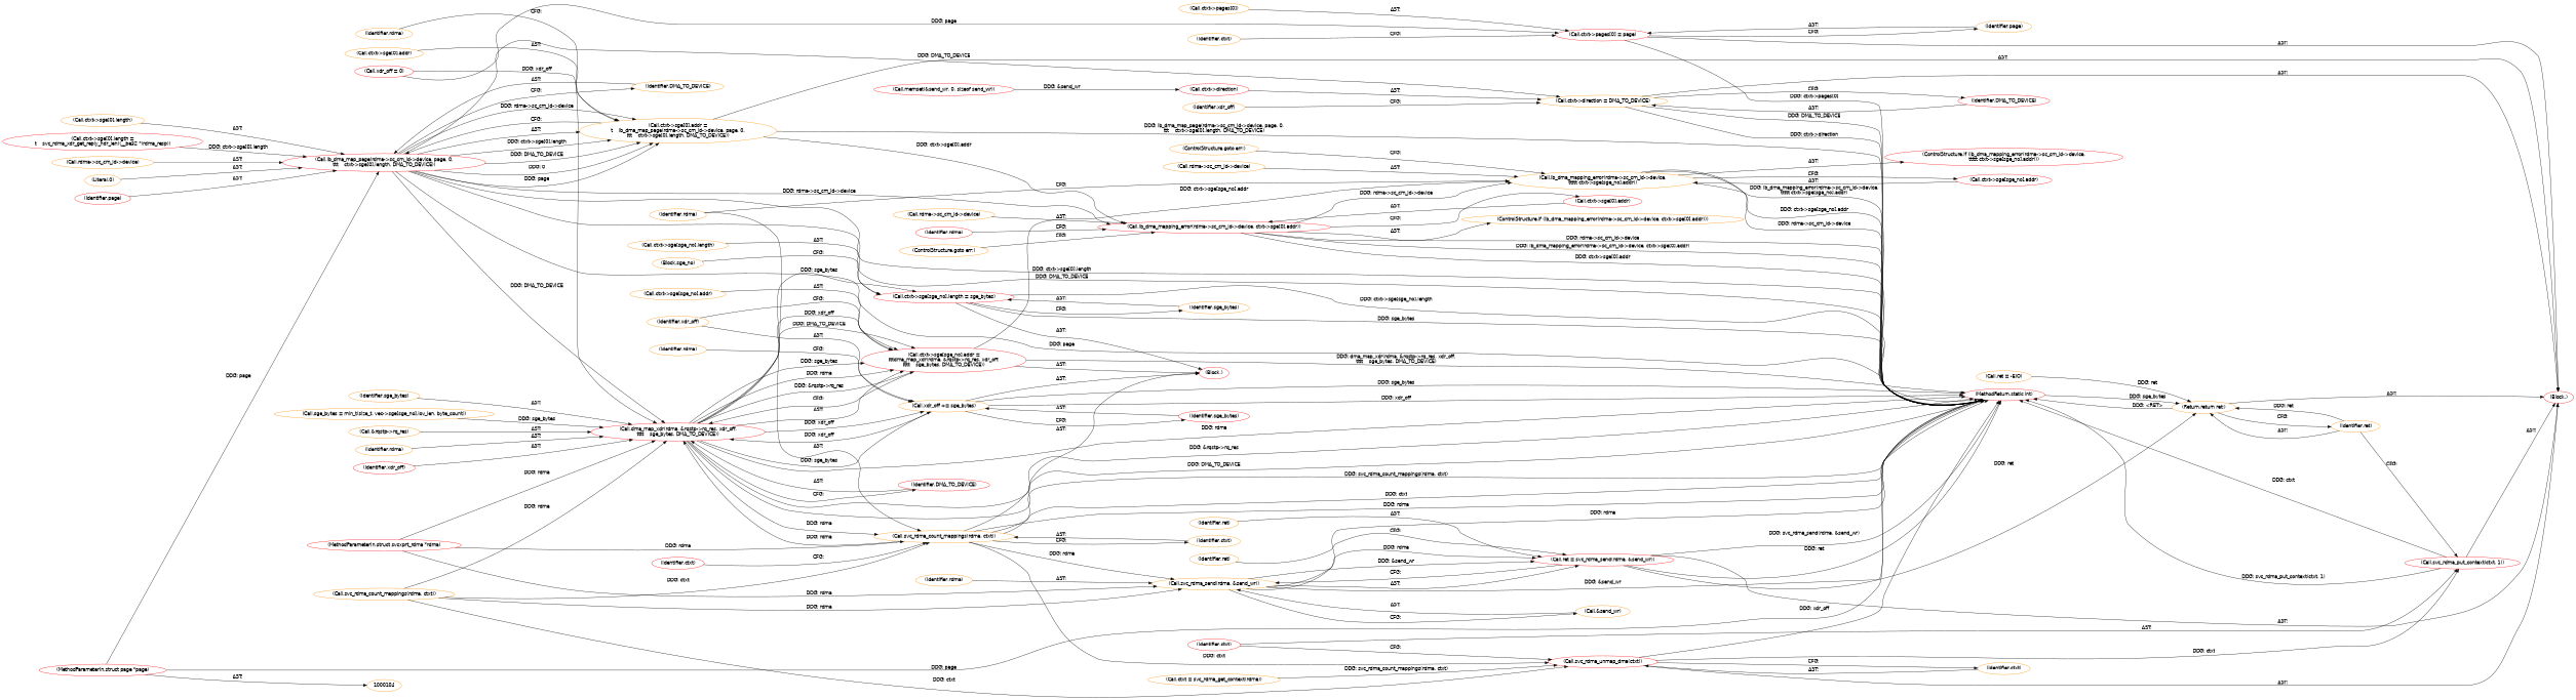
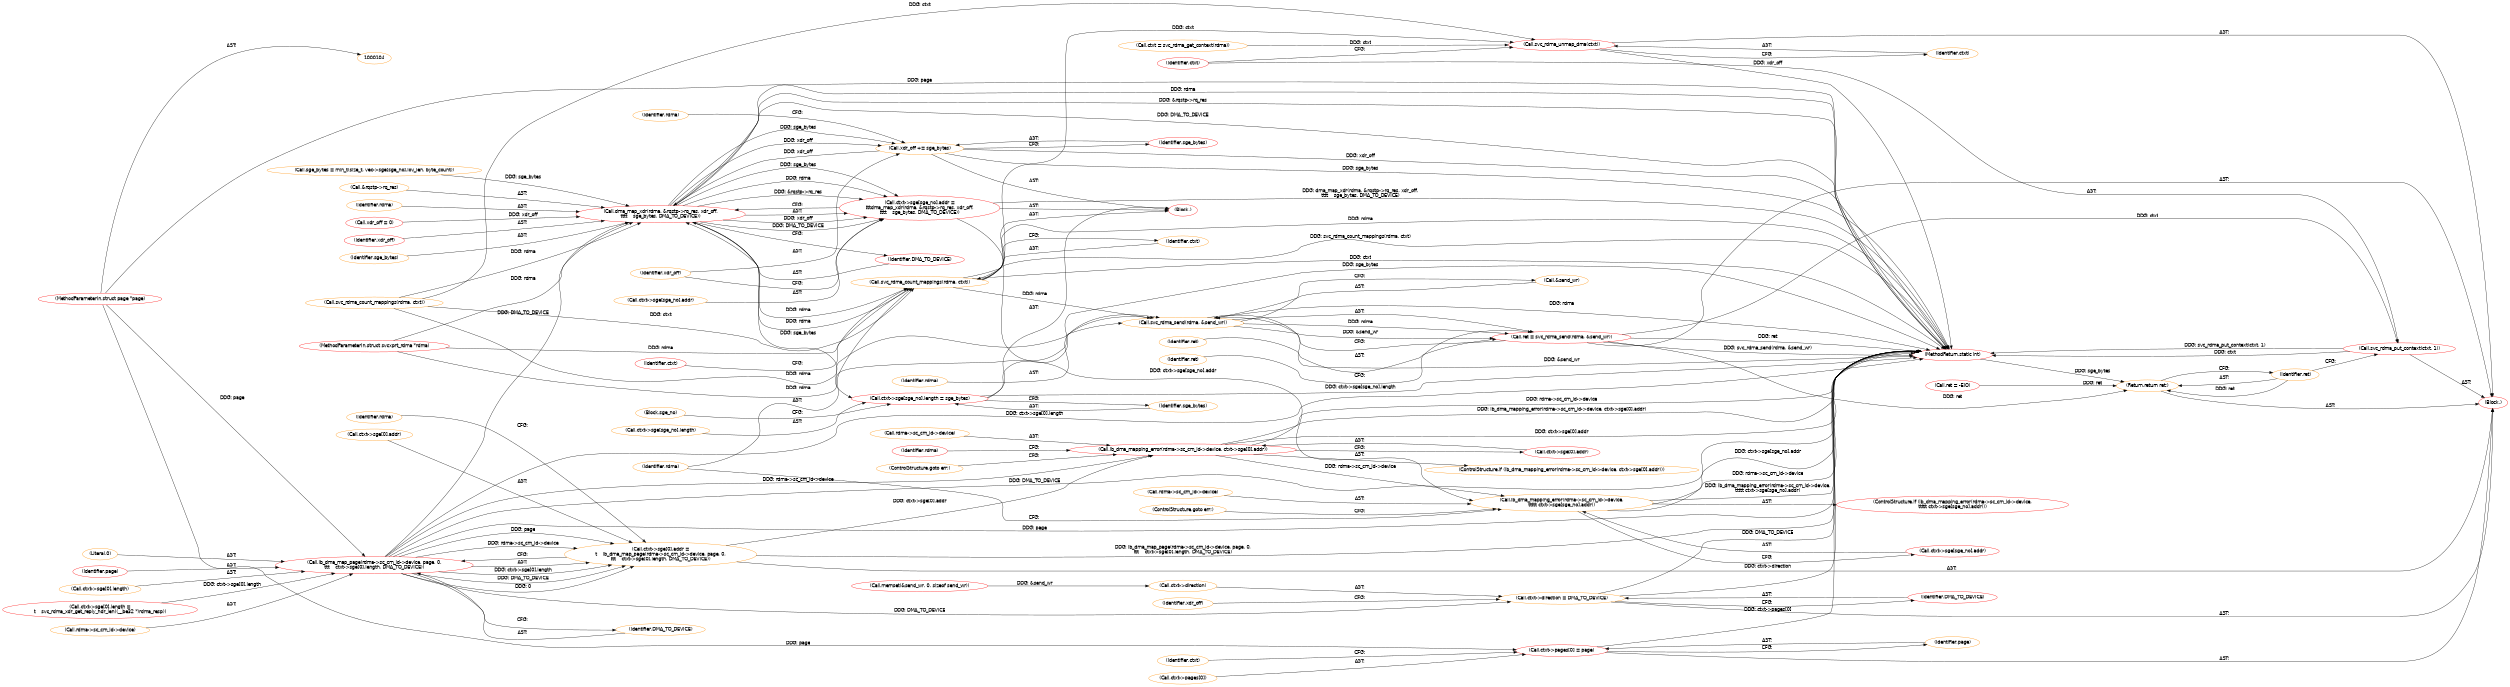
  digraph {
    fontname="DejaVu Sans"
    rankdir=LR
    node [color=darkorange fontname="DejaVu Sans"]
    edge [fontname="DejaVu Sans"]
    n1 [color=red label="(MethodParameterIn,struct page *page)"]
    n2 [color=red label="(Call,ctxt->pages[0] = page)"]
    n3 [color=red label="(Call,ib_dma_map_page(rdma->sc_cm_id->device, page, 0,\n\t\t\t    ctxt->sge[0].length, DMA_TO_DEVICE))"]
    n4 [color=red label="(MethodReturn,static int)"]
    1000104
    n6 [color=red label="(Block,)"]
    n7 [label="(Identifier,page)"]
    n8 [label="(Call,ctxt->sge[0].addr =\n\t    ib_dma_map_page(rdma->sc_cm_id->device, page, 0,\n\t\t\t    ctxt->sge[0].length, DMA_TO_DEVICE))"]
    n9 [color=red label="(Call,ib_dma_mapping_error(rdma->sc_cm_id->device, ctxt->sge[0].addr))"]
    n10 [label="(Call,ctxt->direction = DMA_TO_DEVICE)"]
    n11 [color=red label="(Call,dma_map_xdr(rdma, &rqstp->rq_res, xdr_off,\n\t\t\t\t    sge_bytes, DMA_TO_DEVICE))"]
    n12 [label="(Identifier,DMA_TO_DEVICE)"]
    n13 [label="(Return,return ret;)"]
    n14 [label="(Call,ib_dma_mapping_error(rdma->sc_cm_id->device,\n\t\t\t\t\t ctxt->sge[sge_no].addr))"]
    n15 [color=red label="(Call,ctxt->sge[0].addr)"]
    n16 [label="(ControlStructure,if (ib_dma_mapping_error(rdma->sc_cm_id->device, ctxt->sge[0].addr)))"]
    n17 [color=red label="(Identifier,DMA_TO_DEVICE)"]
    n18 [color=red label="(Call,ctxt->sge[sge_no].addr =\n\t\t\tdma_map_xdr(rdma, &rqstp->rq_res, xdr_off,\n\t\t\t\t    sge_bytes, DMA_TO_DEVICE))"]
    n19 [label="(Call,xdr_off += sge_bytes)"]
    n20 [label="(Call,svc_rdma_count_mappings(rdma, ctxt))"]
    n21 [color=red label="(Call,ctxt->sge[sge_no].length = sge_bytes)"]
    n22 [color=red label="(Identifier,DMA_TO_DEVICE)"]
    n23 [color=red label="(ControlStructure,if (ib_dma_mapping_error(rdma->sc_cm_id->device,\n\t\t\t\t\t ctxt->sge[sge_no].addr)))"]
    n24 [color=red label="(Call,ctxt->sge[sge_no].addr)"]
    n25 [color=red label="(Block,)"]
    n26 [color=red label="(Identifier,sge_bytes)"]
    n27 [label="(Call,svc_rdma_send(rdma, &send_wr))"]
    n28 [color=red label="(Call,svc_rdma_unmap_dma(ctxt))"]
    n29 [label="(Identifier,ctxt)"]
    n30 [label="(Identifier,sge_bytes)"]
    n31 [color=red label="(Call,ret = svc_rdma_send(rdma, &send_wr))"]
    n32 [label="(Call,&send_wr)"]
    n33 [color=red label="(Call,svc_rdma_put_context(ctxt, 1))"]
    n34 [label="(Identifier,ctxt)"]
    n35 [label="(Identifier,ret)"]
-   n36 [color=red label="(Call,ctxt->direction)"]
+   n36 [label="(Call,ctxt->direction)"]
    n37 [label="(Identifier,rdma)"]
    n38 [label="(Identifier,xdr_off)"]
    n39 [color=red label="(Call,xdr_off = 0)"]
    n40 [label="(Identifier,rdma)"]
    n41 [color=red label="(Identifier,xdr_off)"]
    n42 [color=red label="(Identifier,rdma)"]
    n43 [label="(Call,ctxt->sge[sge_no].addr)"]
    n44 [label="(Identifier,sge_bytes)"]
    n45 [label="(Identifier,rdma)"]
    n46 [label="(Identifier,xdr_off)"]
    n47 [label="(Call,sge_bytes = min_t(size_t, vec->sge[sge_no].iov_len, byte_count))"]
    n48 [color=red label="(Call,ctxt->sge[0].length =\n\t    svc_rdma_xdr_get_reply_hdr_len((__be32 *)rdma_resp))"]
    n49 [label="(Call,ctxt->sge[0].addr)"]
    n50 [color=red label="(MethodParameterIn,struct svcxprt_rdma *rdma)"]
    n51 [label="(Call,ctxt = svc_rdma_get_context(rdma))"]
    n52 [label="(Identifier,ctxt)"]
    n53 [label="(Call,rdma->sc_cm_id->device)"]
    n54 [label="(Call,svc_rdma_count_mappings(rdma, ctxt))"]
    n55 [label="(Identifier,ret)"]
    n56 [label="(Call,&rqstp->rq_res)"]
    n57 [label="(Literal,0)"]
    n58 [color=red label="(Identifier,page)"]
    n59 [color=red label="(Identifier,ctxt)"]
    n60 [label="(Identifier,ret)"]
    n61 [label="(Call,ctxt->pages[0])"]
    n62 [color=red label="(Call,memset(&send_wr, 0, sizeof send_wr))"]
    n63 [label="(ControlStructure,goto err;)"]
    n64 [color=red label="(Identifier,ctxt)"]
    n65 [label="(ControlStructure,goto err;)"]
    n66 [label="(Call,ctxt->sge[sge_no].length)"]
    n67 [label="(Block,sge_no)"]
    n68 [label="(Call,ctxt->sge[0].length)"]
    n69 [label="(Call,rdma->sc_cm_id->device)"]
    n70 [label="(Identifier,rdma)"]
    n71 [label="(Identifier,rdma)"]
    n72 [label="(Call,rdma->sc_cm_id->device)"]
-   n73 [label="(Call,ret = -EIO)"]
-   n39 -> n2 [label="DDG: page"]
+   n73 [color=red label="(Call,ret = -EIO)"]
+   n1 -> n2 [label="DDG: page"]
    n1 -> n3 [label="DDG: page"]
    n1 -> n4 [label="DDG: page"]
    n1 -> 1000104 [label="AST: "]
    n2 -> n4 [label="DDG: ctxt->pages[0]"]
    n2 -> n6 [label="AST: "]
    n2 -> n7 [label="CFG: "]
    n3 -> n4 [label="DDG: ctxt->sge[0].length"]
    n3 -> n4 [label="DDG: DMA_TO_DEVICE"]
    n3 -> n4 [label="DDG: page"]
    n3 -> n8 [label="AST: "]
    n3 -> n8 [label="DDG: ctxt->sge[0].length"]
    n3 -> n8 [label="DDG: DMA_TO_DEVICE"]
    n3 -> n8 [label="DDG: 0"]
    n3 -> n8 [label="DDG: page"]
    n3 -> n8 [label="DDG: rdma->sc_cm_id->device"]
    n3 -> n9 [label="DDG: rdma->sc_cm_id->device"]
    n3 -> n10 [label="DDG: DMA_TO_DEVICE"]
    n3 -> n11 [label="DDG: DMA_TO_DEVICE"]
    n3 -> n12 [label="CFG: "]
    n4 -> n13 [label="DDG: sge_bytes"]
    n7 -> n2 [label="AST: "]
    n8 -> n3 [label="CFG: "]
    n8 -> n4 [label="DDG: ib_dma_map_page(rdma->sc_cm_id->device, page, 0,\n\t\t\t    ctxt->sge[0].length, DMA_TO_DEVICE)"]
    n8 -> n6 [label="AST: "]
    n8 -> n9 [label="DDG: ctxt->sge[0].addr"]
    n9 -> n4 [label="DDG: rdma->sc_cm_id->device"]
    n9 -> n4 [label="DDG: ib_dma_mapping_error(rdma->sc_cm_id->device, ctxt->sge[0].addr)"]
    n9 -> n4 [label="DDG: ctxt->sge[0].addr"]
    n9 -> n14 [label="DDG: rdma->sc_cm_id->device"]
    n9 -> n15 [label="CFG: "]
    n9 -> n16 [label="AST: "]
    n10 -> n4 [label="DDG: DMA_TO_DEVICE"]
    n10 -> n4 [label="DDG: ctxt->direction"]
    n10 -> n6 [label="AST: "]
    n10 -> n17 [label="CFG: "]
    n11 -> n4 [label="DDG: rdma"]
    n11 -> n4 [label="DDG: &rqstp->rq_res"]
    n11 -> n4 [label="DDG: DMA_TO_DEVICE"]
    n11 -> n18 [label="AST: "]
    n11 -> n18 [label="DDG: xdr_off"]
    n11 -> n18 [label="DDG: DMA_TO_DEVICE"]
    n11 -> n18 [label="DDG: sge_bytes"]
    n11 -> n18 [label="DDG: rdma"]
    n11 -> n18 [label="DDG: &rqstp->rq_res"]
    n11 -> n19 [label="DDG: sge_bytes"]
    n11 -> n19 [label="DDG: xdr_off"]
    n11 -> n20 [label="DDG: rdma"]
    n11 -> n21 [label="DDG: sge_bytes"]
    n11 -> n22 [label="CFG: "]
    n12 -> n3 [label="AST: "]
-   n13 -> n4 [label="DDG: <RET>"]
    n13 -> n6 [label="AST: "]
    n13 -> n35 [label="CFG: "]
    n14 -> n4 [label="DDG: ctxt->sge[sge_no].addr"]
    n14 -> n4 [label="DDG: rdma->sc_cm_id->device"]
    n14 -> n4 [label="DDG: ib_dma_mapping_error(rdma->sc_cm_id->device,\n\t\t\t\t\t ctxt->sge[sge_no].addr)"]
    n14 -> n23 [label="AST: "]
    n14 -> n24 [label="CFG: "]
    n15 -> n9 [label="AST: "]
    n17 -> n10 [label="AST: "]
    n18 -> n4 [label="DDG: dma_map_xdr(rdma, &rqstp->rq_res, xdr_off,\n\t\t\t\t    sge_bytes, DMA_TO_DEVICE)"]
    n18 -> n11 [label="CFG: "]
    n18 -> n14 [label="DDG: ctxt->sge[sge_no].addr"]
    n18 -> n25 [label="AST: "]
    n19 -> n4 [label="DDG: sge_bytes"]
    n19 -> n4 [label="DDG: xdr_off"]
    n19 -> n11 [label="DDG: xdr_off"]
    n19 -> n25 [label="AST: "]
    n19 -> n26 [label="CFG: "]
    n20 -> n4 [label="DDG: rdma"]
    n20 -> n4 [label="DDG: svc_rdma_count_mappings(rdma, ctxt)"]
    n20 -> n4 [label="DDG: ctxt"]
    n20 -> n11 [label="DDG: rdma"]
    n20 -> n25 [label="AST: "]
    n20 -> n27 [label="DDG: rdma"]
    n20 -> n28 [label="DDG: ctxt"]
    n20 -> n29 [label="CFG: "]
    n21 -> n4 [label="DDG: sge_bytes"]
    n21 -> n4 [label="DDG: ctxt->sge[sge_no].length"]
    n21 -> n25 [label="AST: "]
    n21 -> n30 [label="CFG: "]
    n22 -> n11 [label="AST: "]
    n24 -> n14 [label="AST: "]
    n26 -> n19 [label="AST: "]
    n27 -> n4 [label="DDG: &send_wr"]
    n27 -> n4 [label="DDG: rdma"]
    n27 -> n31 [label="AST: "]
    n27 -> n31 [label="DDG: rdma"]
    n27 -> n31 [label="DDG: &send_wr"]
    n27 -> n32 [label="CFG: "]
    n28 -> n4 [label="DDG: xdr_off"]
    n28 -> n6 [label="AST: "]
-   n28 -> n33 [label="DDG: ctxt"]
+   n31 -> n33 [label="DDG: ctxt"]
    n28 -> n34 [label="CFG: "]
    n29 -> n20 [label="AST: "]
    n30 -> n21 [label="AST: "]
    n31 -> n4 [label="DDG: ret"]
    n31 -> n4 [label="DDG: svc_rdma_send(rdma, &send_wr)"]
    n31 -> n6 [label="AST: "]
    n31 -> n13 [label="DDG: ret"]
    n31 -> n27 [label="CFG: "]
    n32 -> n27 [label="AST: "]
    n33 -> n4 [label="DDG: svc_rdma_put_context(ctxt, 1)"]
    n33 -> n4 [label="DDG: ctxt"]
    n33 -> n6 [label="AST: "]
    n34 -> n28 [label="AST: "]
    n35 -> n13 [label="AST: "]
    n35 -> n13 [label="DDG: ret"]
    n35 -> n33 [label="CFG: "]
    n36 -> n10 [label="AST: "]
    n37 -> n8 [label="CFG: "]
    n38 -> n10 [label="CFG: "]
    n39 -> n11 [label="DDG: xdr_off"]
    n40 -> n19 [label="CFG: "]
    n41 -> n11 [label="AST: "]
    n42 -> n9 [label="CFG: "]
    n43 -> n18 [label="AST: "]
    n44 -> n11 [label="AST: "]
    n45 -> n14 [label="CFG: "]
    n45 -> n20 [label="AST: "]
    n46 -> n18 [label="CFG: "]
    n46 -> n19 [label="AST: "]
    n47 -> n11 [label="DDG: sge_bytes"]
    n48 -> n3 [label="DDG: ctxt->sge[0].length"]
    n49 -> n8 [label="AST: "]
    n50 -> n11 [label="DDG: rdma"]
    n50 -> n20 [label="DDG: rdma"]
    n50 -> n27 [label="DDG: rdma"]
-   n51 -> n28 [label="DDG: svc_rdma_count_mappings(rdma, ctxt)"]
+   n51 -> n28 [label="DDG: ctxt"]
    n52 -> n2 [label="CFG: "]
    n53 -> n3 [label="AST: "]
    n54 -> n11 [label="DDG: rdma"]
    n54 -> n20 [label="DDG: ctxt"]
    n54 -> n27 [label="DDG: rdma"]
    n54 -> n28 [label="DDG: ctxt"]
    n55 -> n31 [label="CFG: "]
    n56 -> n11 [label="AST: "]
    n57 -> n3 [label="AST: "]
    n58 -> n3 [label="AST: "]
    n59 -> n20 [label="CFG: "]
    n60 -> n31 [label="AST: "]
    n61 -> n2 [label="AST: "]
    n62 -> n36 [label="DDG: &send_wr"]
    n63 -> n14 [label="CFG: "]
    n64 -> n28 [label="CFG: "]
    n64 -> n33 [label="AST: "]
    n65 -> n9 [label="CFG: "]
    n66 -> n21 [label="AST: "]
    n67 -> n21 [label="CFG: "]
    n68 -> n3 [label="AST: "]
    n69 -> n14 [label="AST: "]
    n70 -> n27 [label="AST: "]
    n71 -> n11 [label="AST: "]
    n72 -> n9 [label="AST: "]
    n73 -> n13 [label="DDG: ret"]
  }
